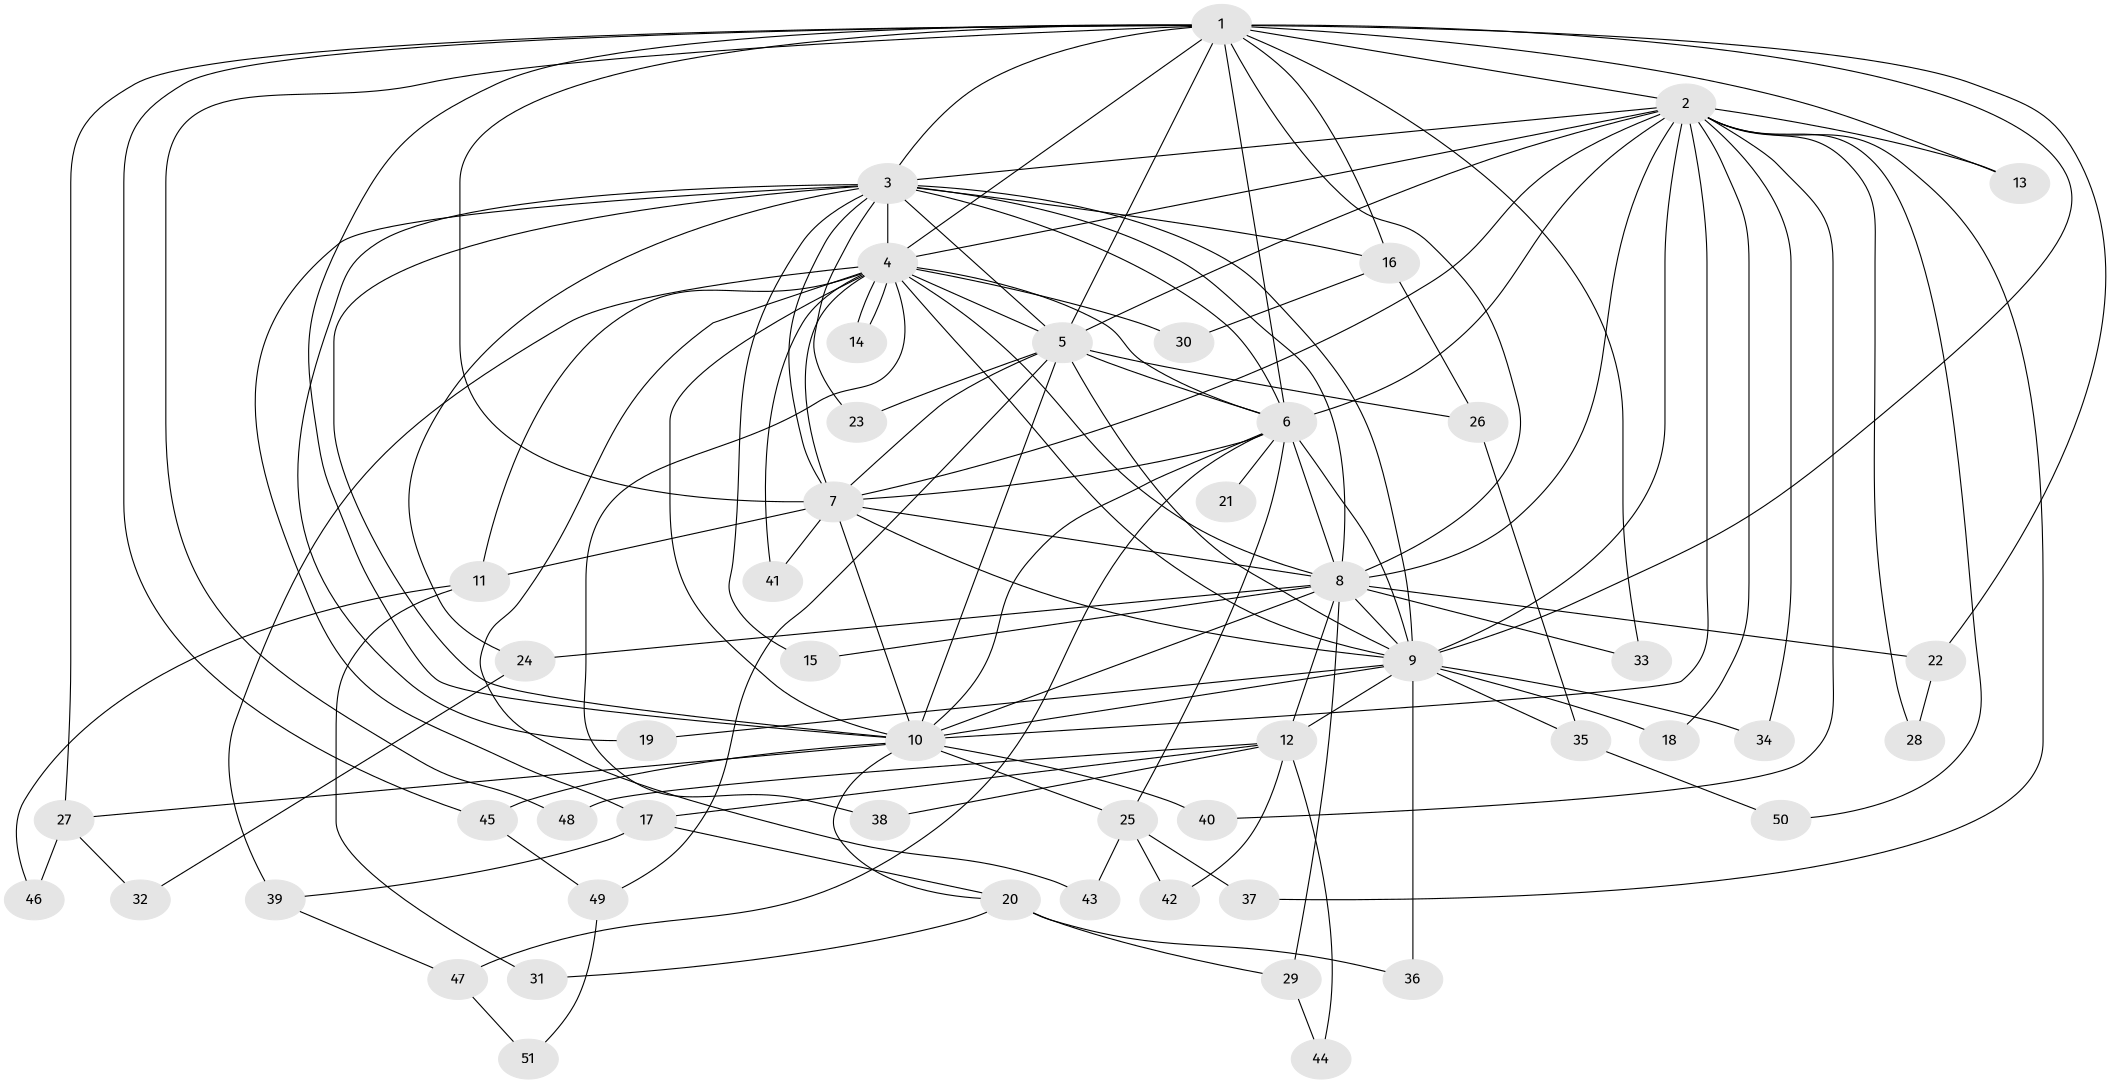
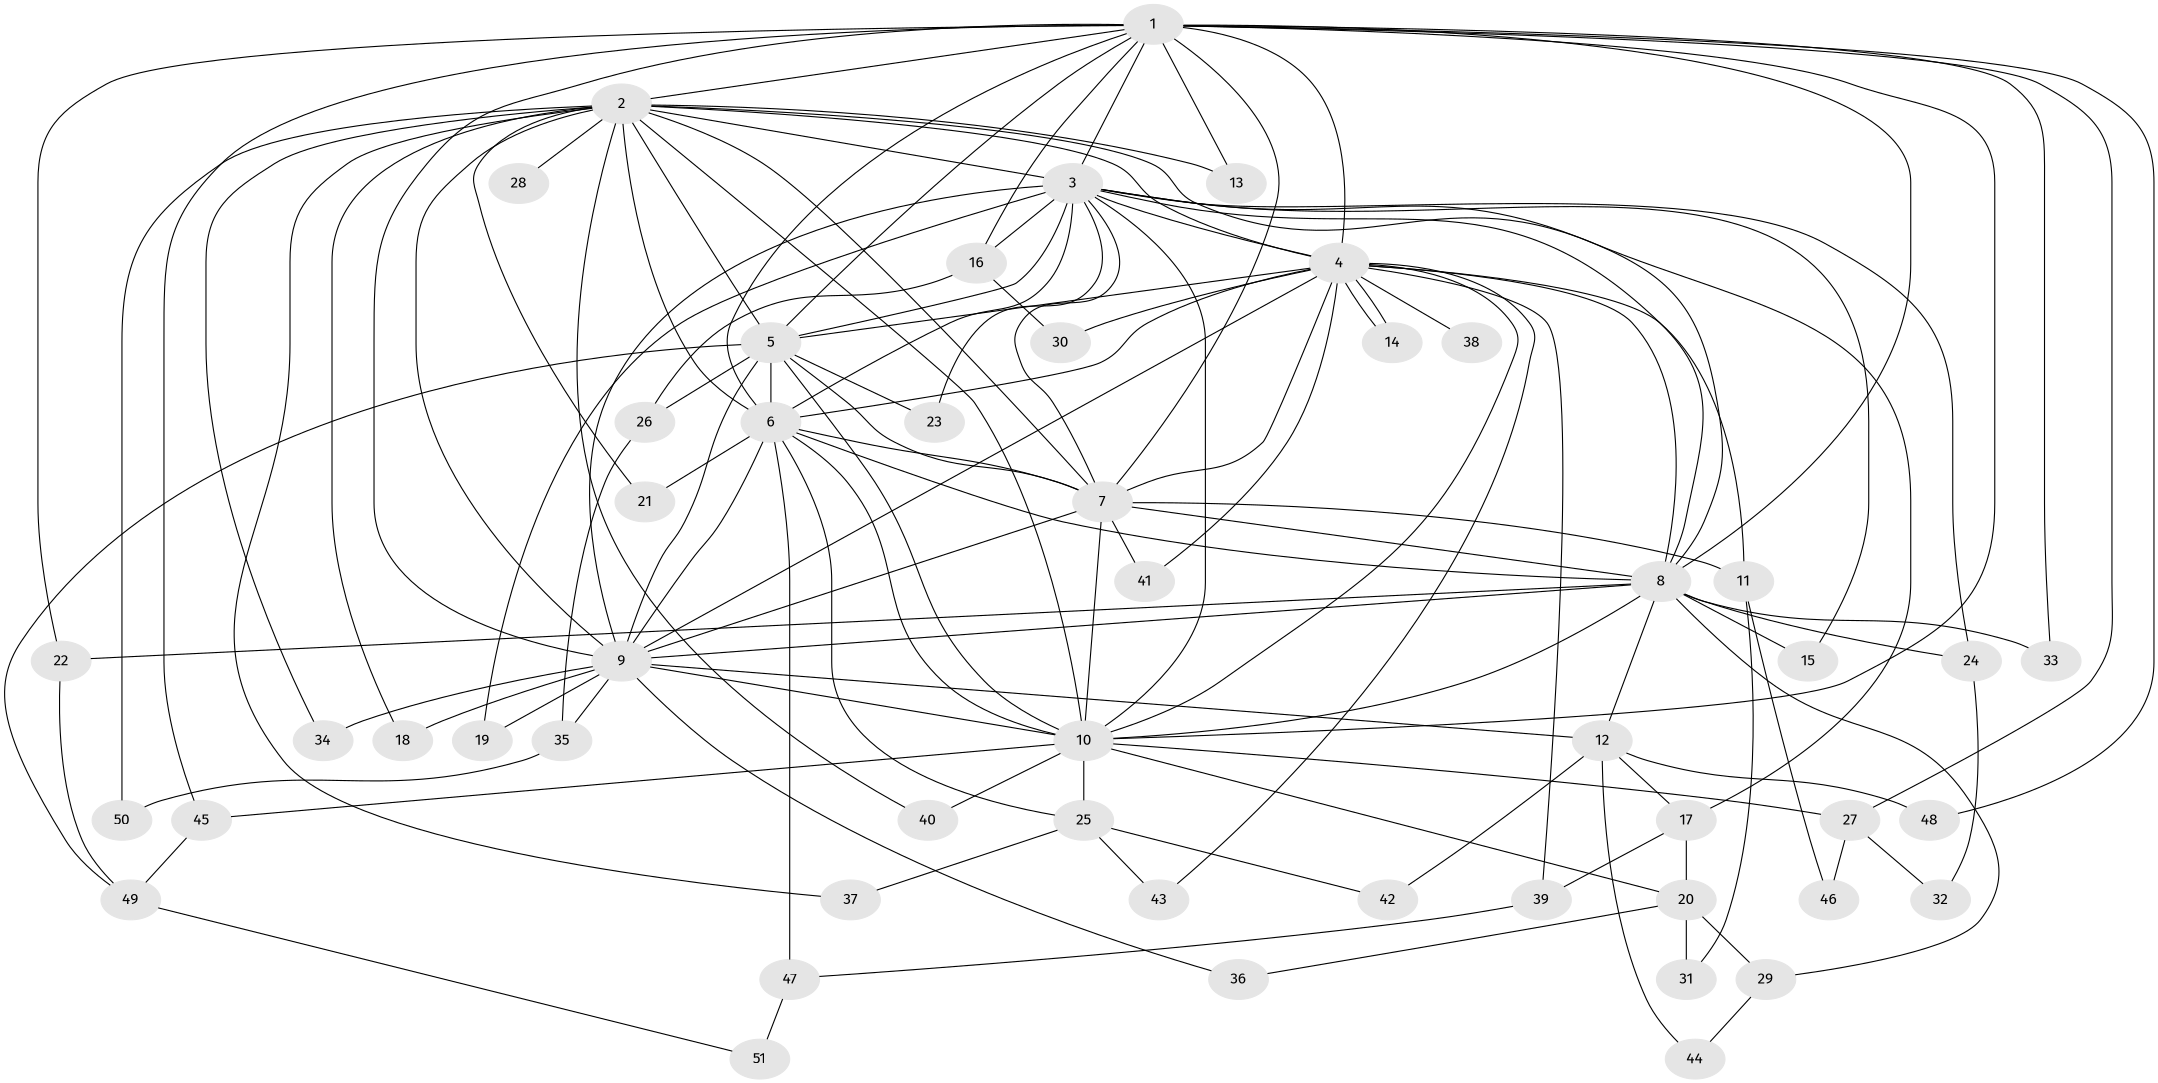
  graph {
    fontname="Fira Sans"
    node [color=gray90 fontname="Fira Sans" style=filled]
    edge [fontname="Fira Sans"]
    1
    2
    3
    4
    5
    6
    7
    8
    9
    10
    13
    16
    22
    27
    33
    45
    48
    18
    21
    28
    34
    37
    40
    50
    15
    17
    19
    23
    24
    11
    14
    30
    38
    39
    41
    43
    26
    49
    25
    47
    12
    29
    35
    36
    20
    46
    32
    31
    51
    42
    44
    1 -- 2
    1 -- 3
    1 -- 4
    1 -- 5
    1 -- 6
    1 -- 7
    1 -- 8
    1 -- 9
    1 -- 10
    1 -- 13
    1 -- 16
    1 -- 22
    1 -- 27
    1 -- 33
    1 -- 45
    1 -- 48
    2 -- 3
    2 -- 4
    2 -- 5
    2 -- 6
    2 -- 7
    2 -- 8
    2 -- 9
    2 -- 10
    2 -- 13
    2 -- 18
+   2 -- 21
    2 -- 28
    2 -- 34
    2 -- 37
    2 -- 40
    2 -- 50
    3 -- 4
    3 -- 5
    3 -- 6
    3 -- 7
    3 -- 8
    3 -- 9
    3 -- 10
    3 -- 16
    3 -- 15
    3 -- 17
    3 -- 19
    3 -- 23
    3 -- 24
    4 -- 5
    4 -- 6
    4 -- 7
    4 -- 8
    4 -- 9
    4 -- 10
    4 -- 11
    4 -- 14
    4 -- 14
    4 -- 30
    4 -- 38
    4 -- 39
    4 -- 41
    4 -- 43
    5 -- 6
    5 -- 7
    5 -- 9
    5 -- 10
    5 -- 23
    5 -- 26
    5 -- 49
    6 -- 7
    6 -- 8
    6 -- 9
    6 -- 10
    6 -- 21
    6 -- 25
    6 -- 47
    7 -- 8
    7 -- 9
    7 -- 10
    7 -- 11
    7 -- 41
    8 -- 9
    8 -- 10
    8 -- 22
    8 -- 33
    8 -- 15
    8 -- 24
    8 -- 12
    8 -- 29
    9 -- 10
    9 -- 18
    9 -- 34
    9 -- 19
    9 -- 12
    9 -- 35
    9 -- 36
    10 -- 27
    10 -- 45
    10 -- 40
    10 -- 25
    10 -- 20
    16 -- 30
    16 -- 26
-   22 -- 28
+   22 -- 49
    27 -- 46
    27 -- 32
    45 -- 49
    17 -- 39
    17 -- 20
    24 -- 32
    11 -- 46
    11 -- 31
    39 -- 47
    26 -- 35
    49 -- 51
    25 -- 37
    25 -- 43
    25 -- 42
    47 -- 51
    12 -- 48
    12 -- 17
-   12 -- 38
    12 -- 42
    12 -- 44
    29 -- 44
    35 -- 50
    20 -- 29
    20 -- 36
    20 -- 31
  }
